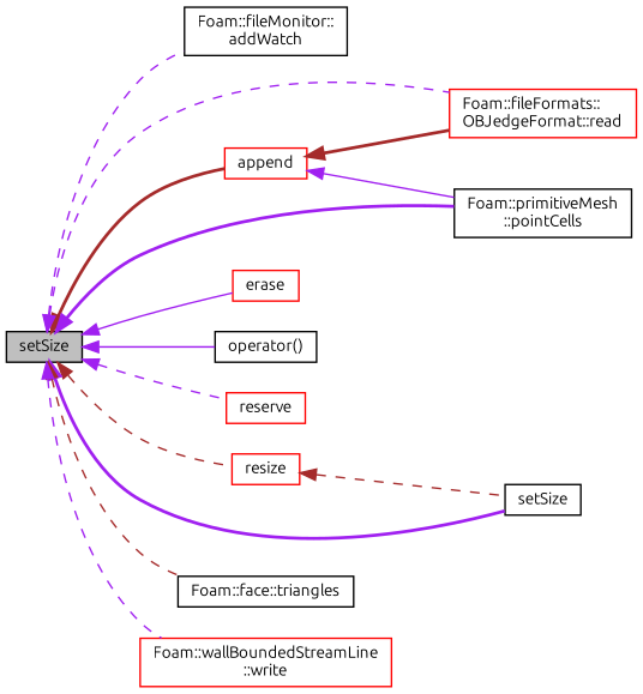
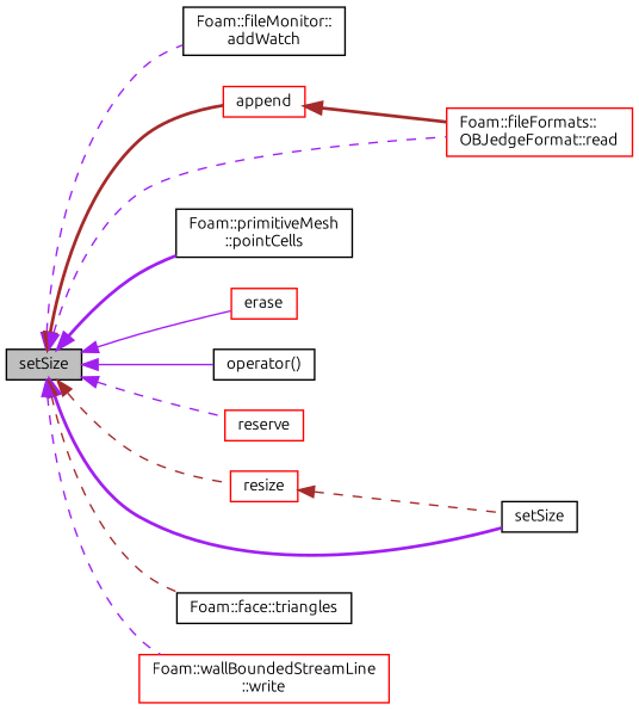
  digraph {
    fontname=Ubuntu
    rankdir=LR
    node [color=black fontname=Ubuntu fontsize=10 shape=record]
    edge [color=purple dir=back fontname=Ubuntu fontsize=10 labelfontname=Helvetica labelfontsize=10 style=dashed]
    n1 [fillcolor=grey75 fontcolor=black height=0.2 label=setSize style=filled width=0.4]
    n2 [height=0.2 label="Foam::fileMonitor::\laddWatch" width=0.4]
    n3 [color=red height=0.2 label=append width=0.4]
    n4 [color=red height=0.2 label="Foam::fileFormats::\lOBJedgeFormat::read" width=0.4]
    n5 [height=0.2 label="Foam::primitiveMesh\l::pointCells" width=0.4]
    n6 [color=red height=0.2 label=erase width=0.4]
    n7 [height=0.2 label="operator()" width=0.4]
    n8 [color=red height=0.2 label=reserve width=0.4]
    n9 [color=red height=0.2 label=resize width=0.4]
    n10 [height=0.2 label=setSize width=0.4]
    n11 [height=0.2 label="Foam::face::triangles" width=0.4]
    n12 [color=red height=0.2 label="Foam::wallBoundedStreamLine\l::write" width=0.4]
    n1 -> n2
    n1 -> n3 [color=brown style=bold]
    n1 -> n4
    n1 -> n5 [style=bold]
    n1 -> n6 [style=solid]
    n1 -> n7 [style=solid]
    n1 -> n8
    n1 -> n9 [color=brown]
    n1 -> n10 [style=bold]
    n1 -> n11 [color=brown]
    n1 -> n12
    n3 -> n4 [color=brown style=bold]
-   n3 -> n5 [style=solid]
    n9 -> n10 [color=brown]
  }
